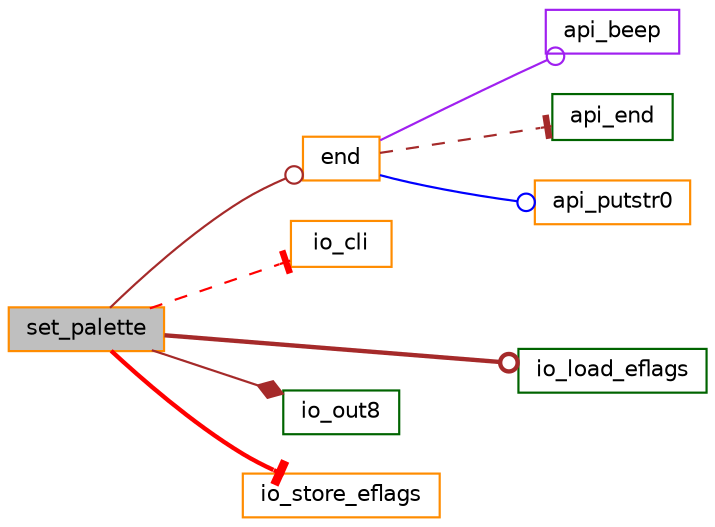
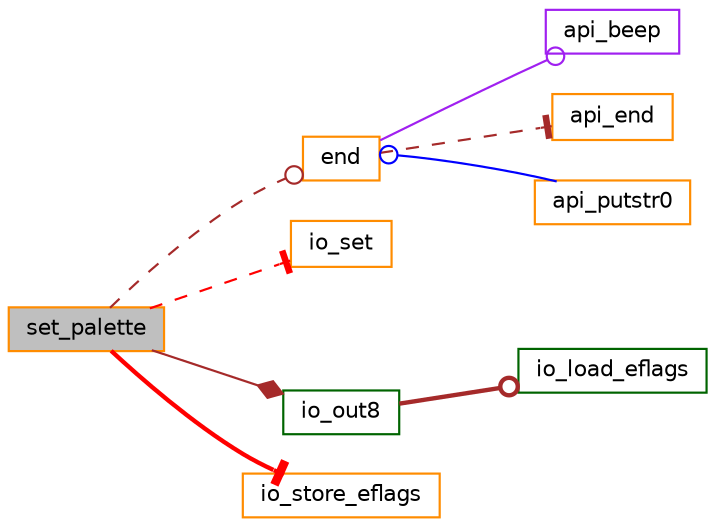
  digraph {
    rankdir=LR
    node [color=darkorange fillcolor=white fontname=Helvetica fontsize=10 shape=record style=filled]
    edge [arrowhead=odot color=brown fontname=Helvetica fontsize=10 labelfontname=Helvetica labelfontsize=10 style=dashed]
    n1 [fillcolor=grey75 fontcolor=black height=0.2 label=set_palette width=0.4]
    n2 [height=0.2 label=end width=0.4]
-   n3 [height=0.2 label=io_cli width=0.4]
+   n3 [height=0.2 label=io_set width=0.4]
    n4 [color=darkgreen height=0.2 label=io_load_eflags width=0.4]
    n5 [color=darkgreen height=0.2 label=io_out8 width=0.4]
    n6 [height=0.2 label=io_store_eflags width=0.4]
    n7 [color=purple height=0.2 label=api_beep width=0.4]
-   n8 [color=darkgreen height=0.2 label=api_end width=0.4]
+   n8 [height=0.2 label=api_end width=0.4]
    n9 [height=0.2 label=api_putstr0 width=0.4]
-   n1 -> n2 [style=solid]
+   n1 -> n2
    n1 -> n3 [arrowhead=tee color=red]
-   n1 -> n4 [style=bold]
+   n5 -> n4 [style=bold]
    n1 -> n5 [arrowhead=diamond style=solid]
    n1 -> n6 [arrowhead=tee color=red style=bold]
    n2 -> n7 [color=purple style=solid]
    n2 -> n8 [arrowhead=tee]
-   n2 -> n9 [color=blue style=solid]
+   n9 -> n2 [color=blue style=solid]
  }
